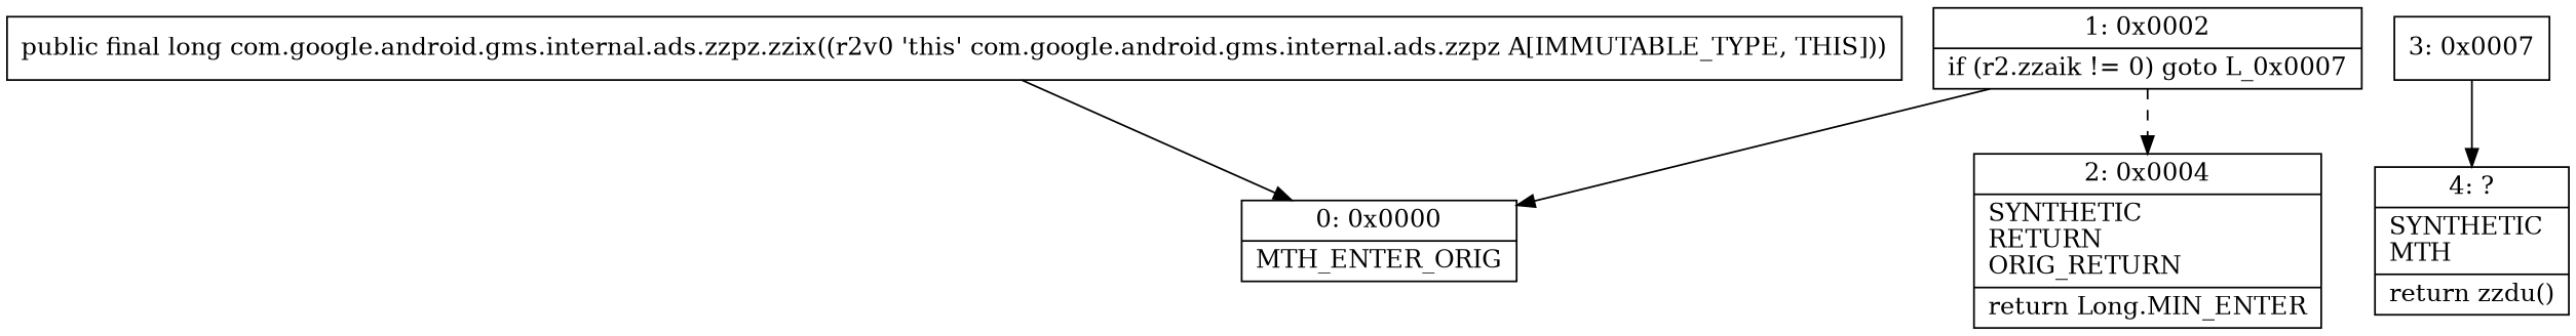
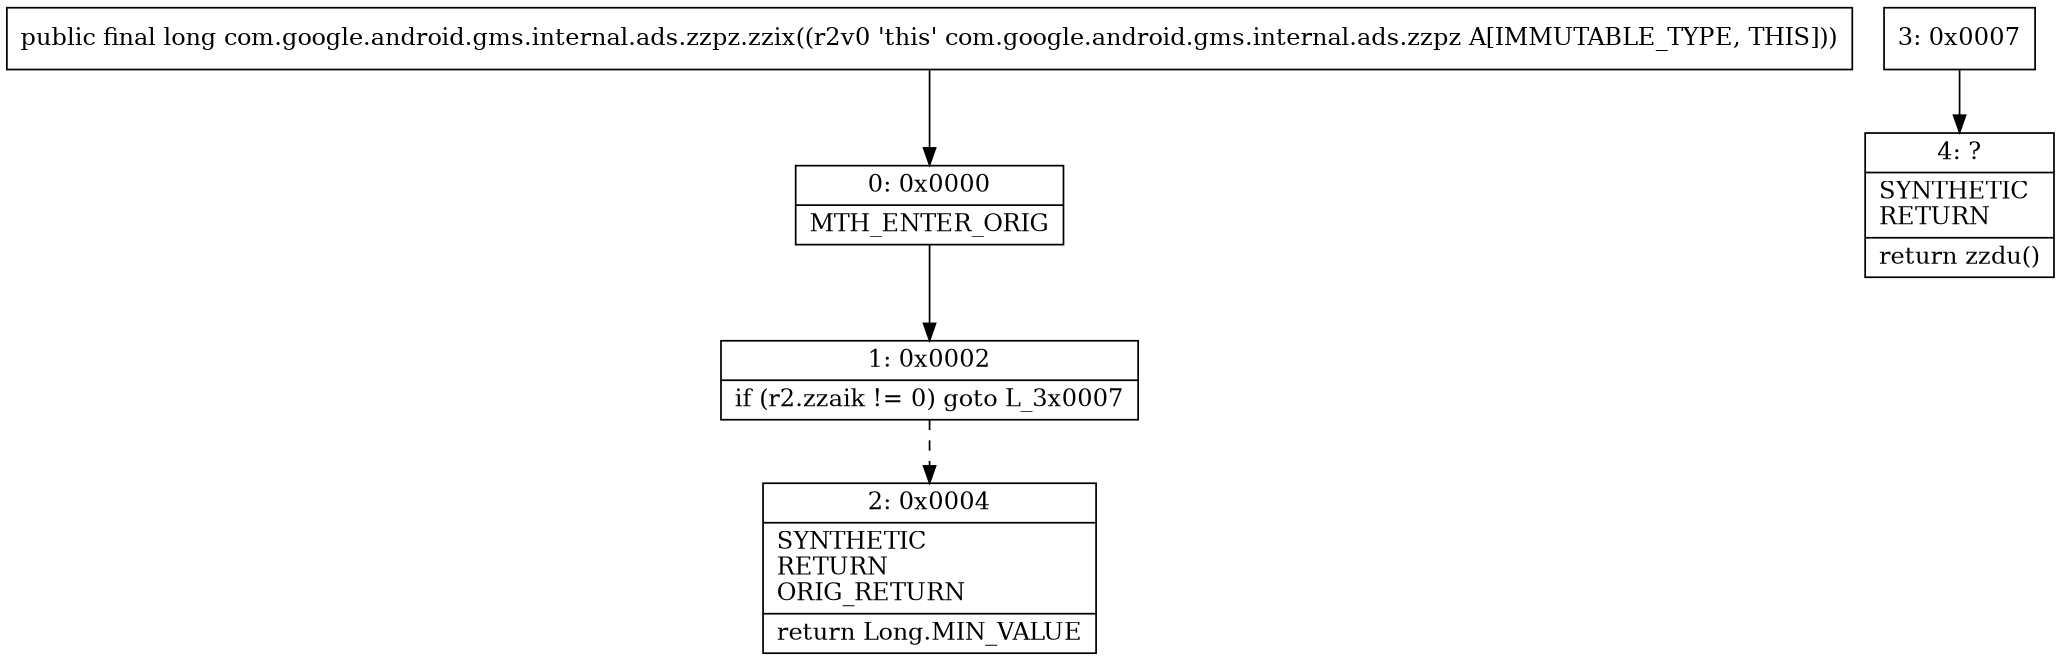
  digraph {
    node [shape=record]
    n1 [label="{0\:\ 0x0000|MTH_ENTER_ORIG\l}"]
-   n2 [label="{1\:\ 0x0002|if (r2.zzaik != 0) goto L_0x0007\l}"]
-   n3 [label="{2\:\ 0x0004|SYNTHETIC\lRETURN\lORIG_RETURN\l|return Long.MIN_ENTER\l}"]
+   n2 [label="{1\:\ 0x0002|if (r2.zzaik != 0) goto L_3x0007\l}"]
+   n3 [label="{2\:\ 0x0004|SYNTHETIC\lRETURN\lORIG_RETURN\l|return Long.MIN_VALUE\l}"]
    n4 [label="{3\:\ 0x0007}"]
-   n5 [label="{4\:\ ?|SYNTHETIC\lMTH\l|return zzdu()\l}"]
+   n5 [label="{4\:\ ?|SYNTHETIC\lRETURN\l|return zzdu()\l}"]
    n6 [label="{public final long com.google.android.gms.internal.ads.zzpz.zzix((r2v0 'this' com.google.android.gms.internal.ads.zzpz A[IMMUTABLE_TYPE, THIS])) }"]
-   n2 -> n1
+   n1 -> n2
    n2 -> n3 [style=dashed]
    n4 -> n5
    n6 -> n1
  }
